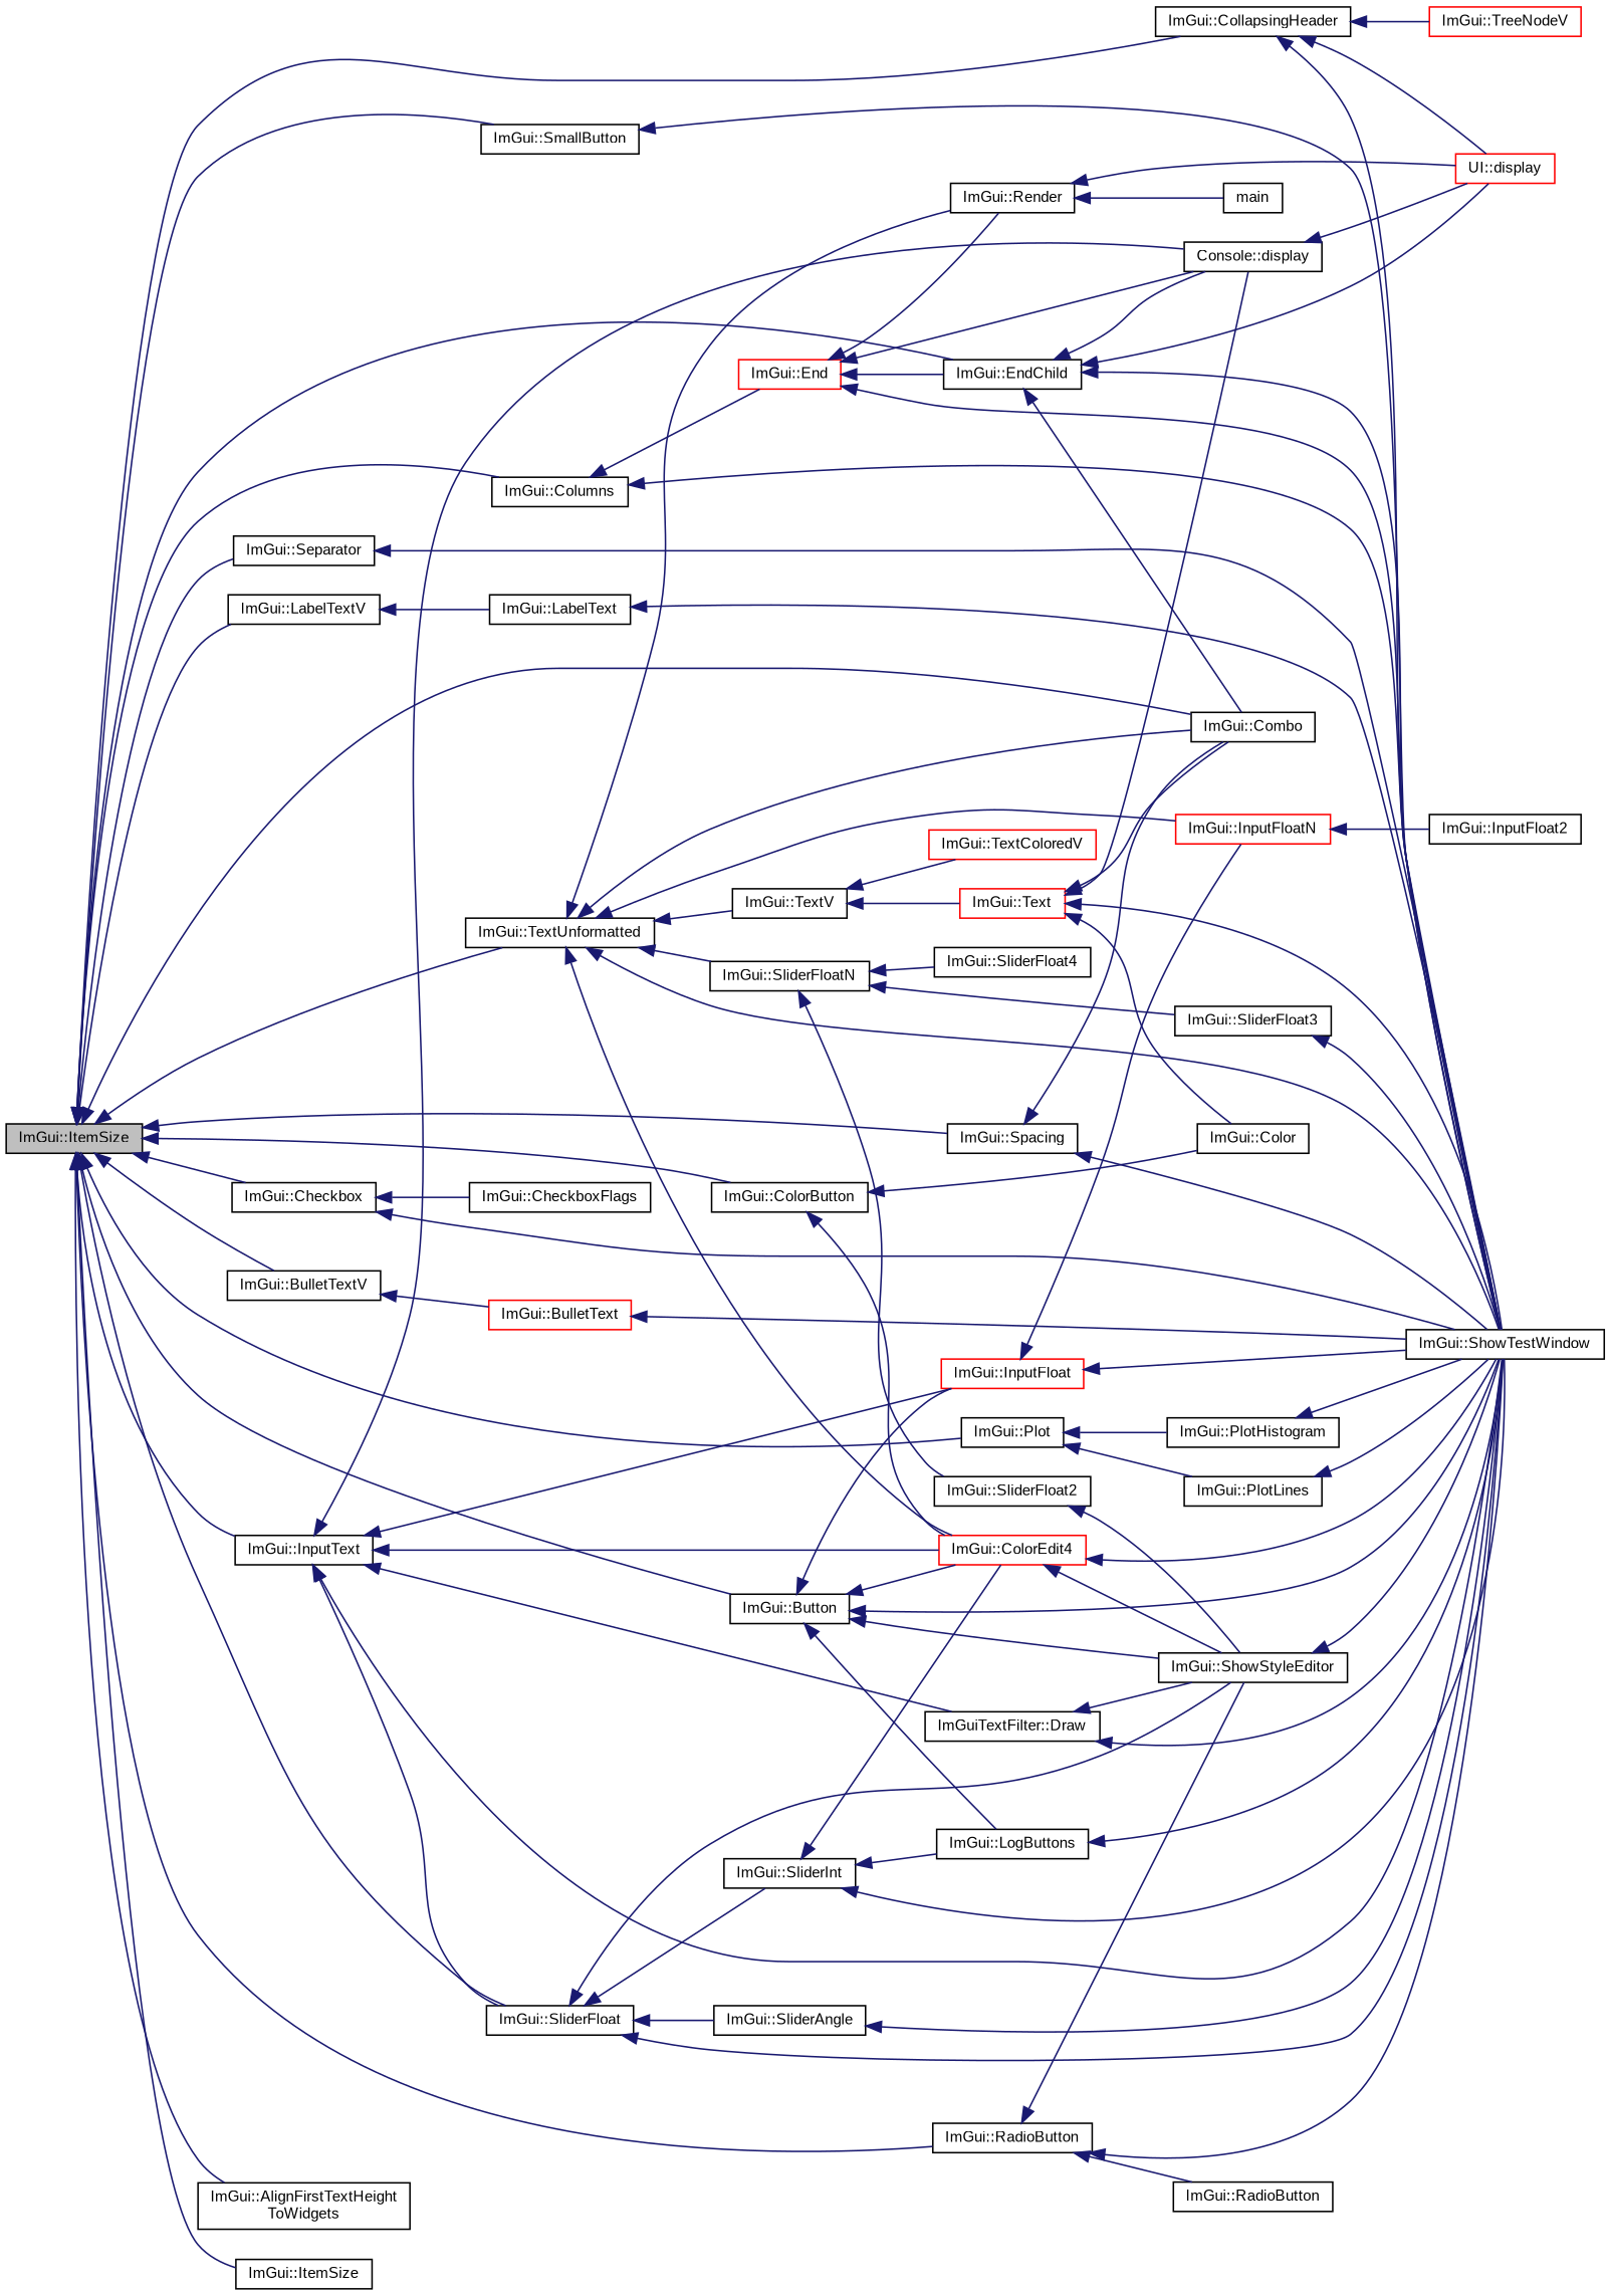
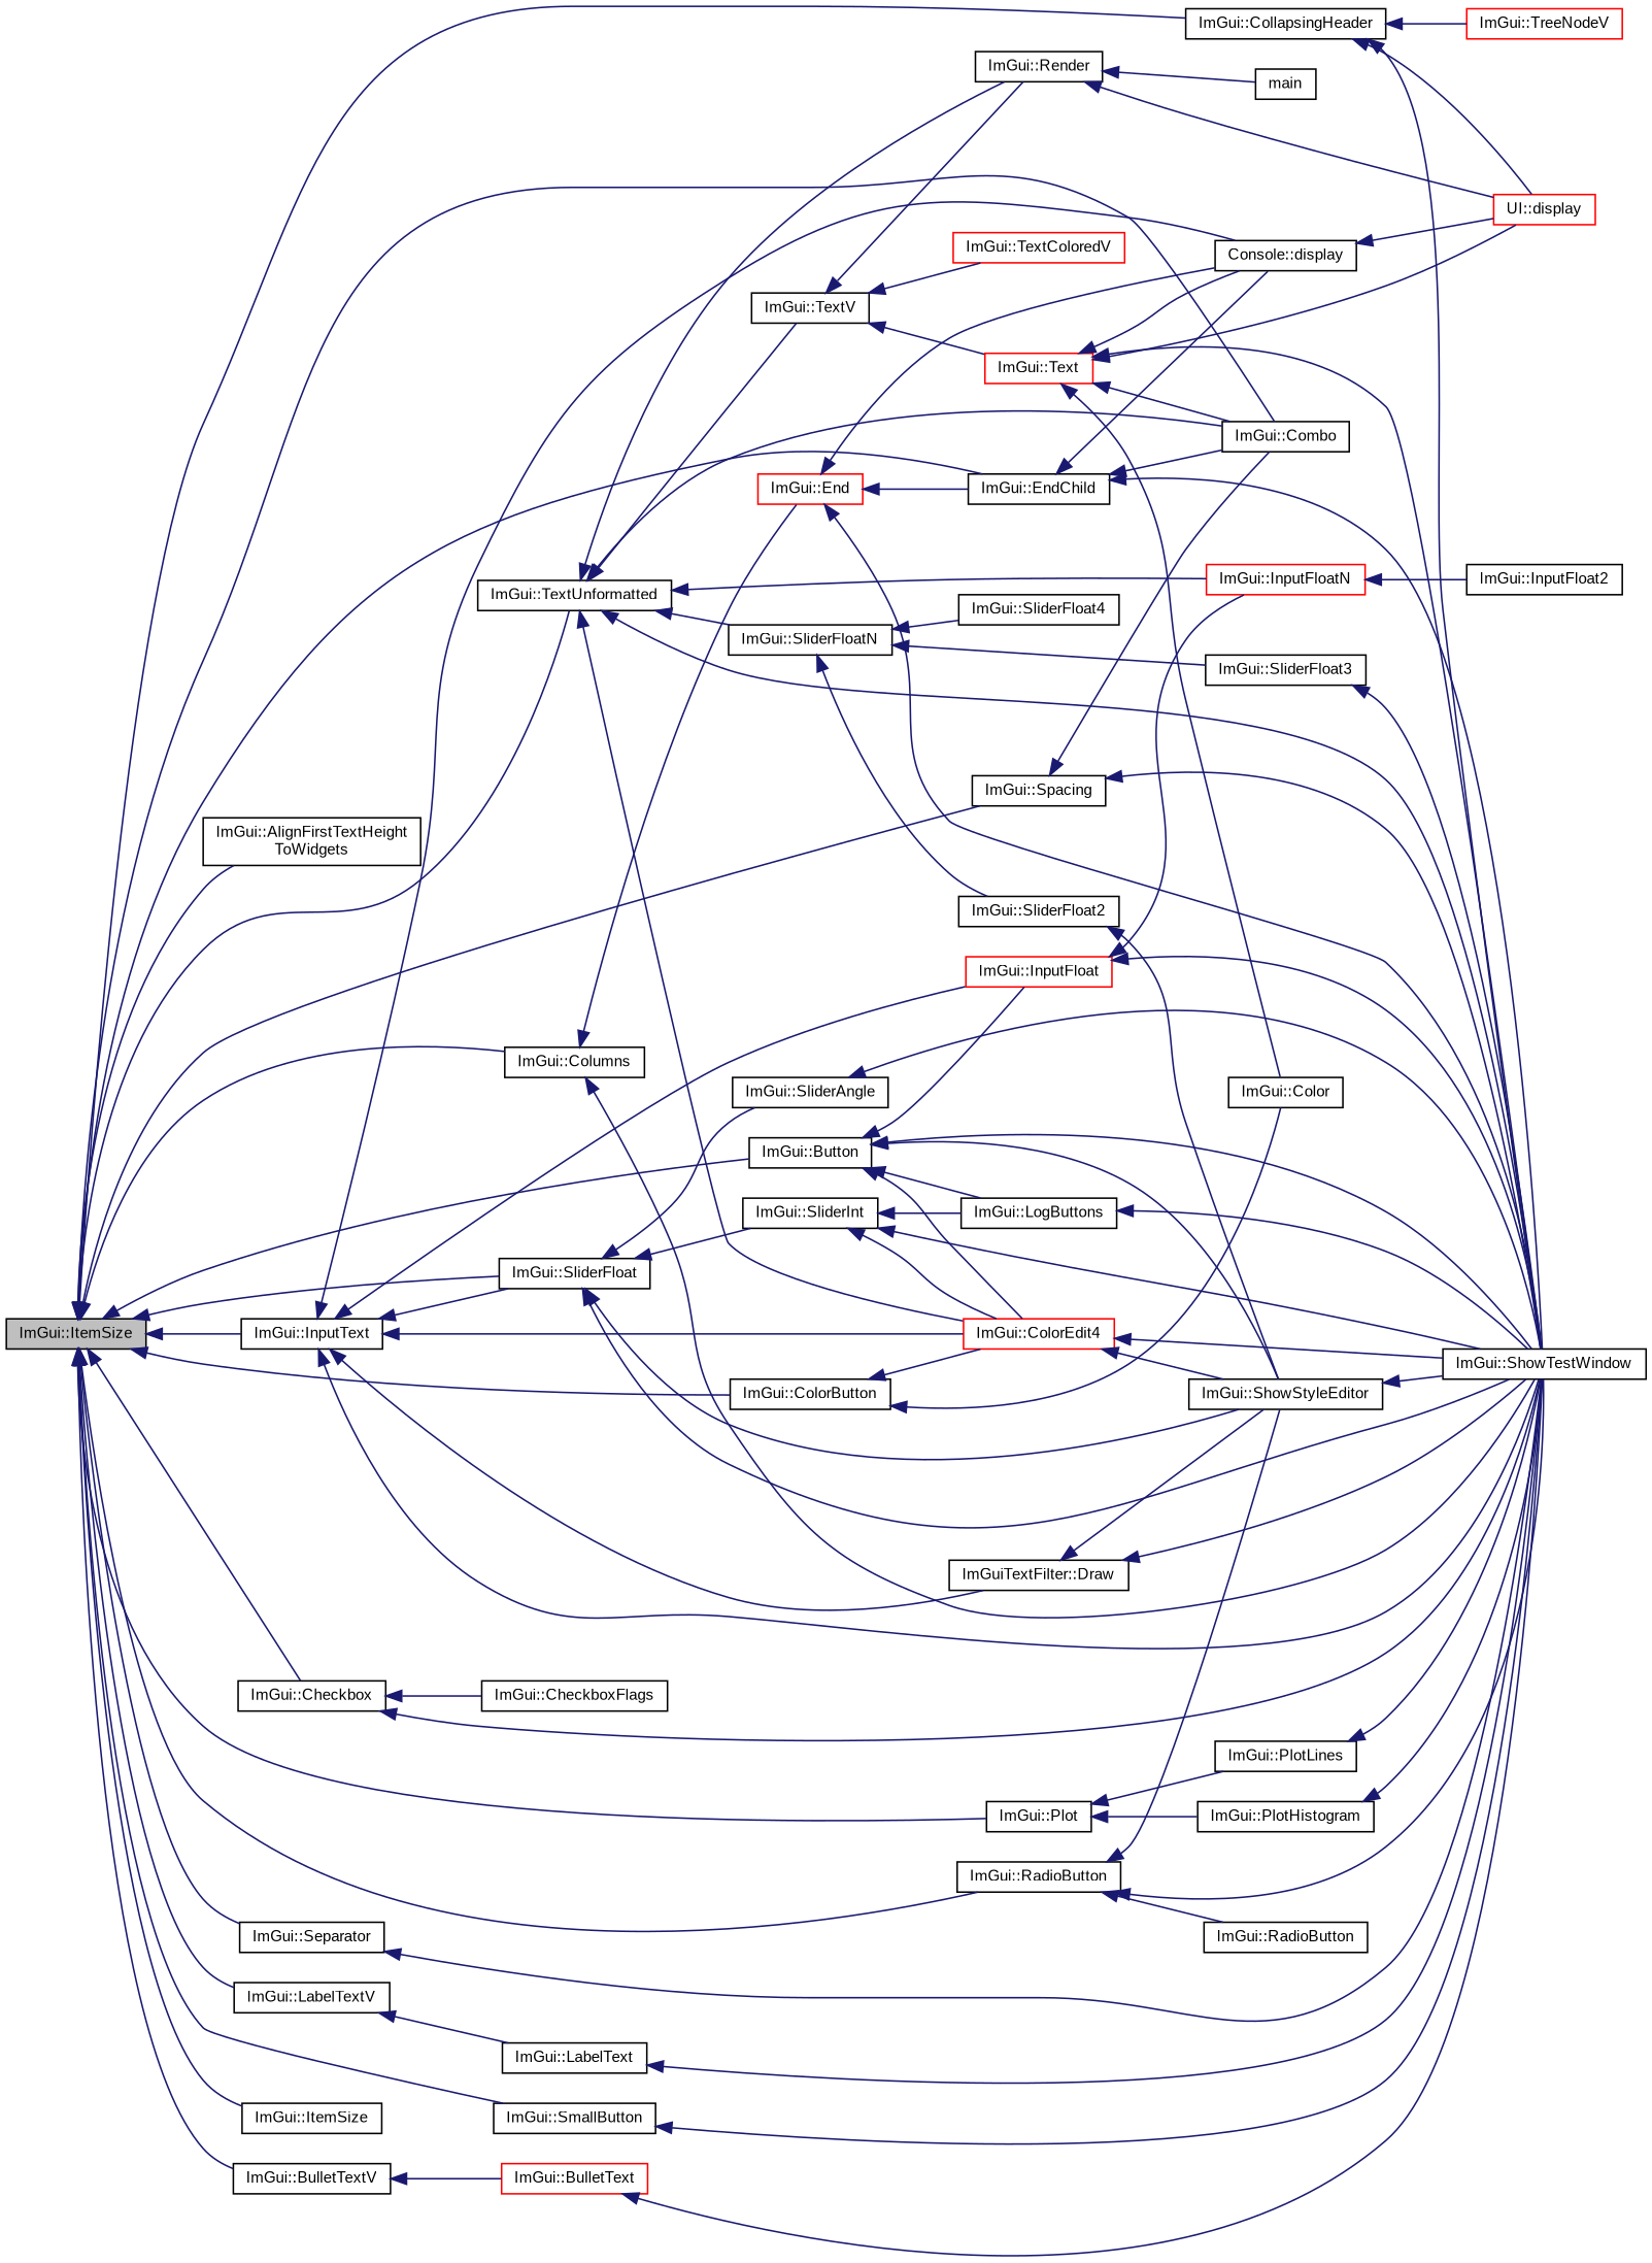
  digraph {
    fontname="Liberation Sans"
    rankdir=LR
    node [color=black fillcolor=white fontname="Liberation Sans" fontsize=10 shape=record style=filled]
    edge [color=midnightblue dir=back fontname="Liberation Sans" fontsize=10 labelfontname=Helvetica labelfontsize=10 style=solid]
    n1 [fillcolor=grey75 fontcolor=black height=0.2 label="ImGui::ItemSize" width=0.4]
    n2 [height=0.2 label="ImGui::EndChild" width=0.4]
    n3 [height=0.2 label="ImGui::Combo" width=0.4]
    n4 [height=0.2 label="ImGui::TextUnformatted" width=0.4]
    n5 [height=0.2 label="ImGui::AlignFirstTextHeight\lToWidgets" width=0.4]
    n6 [height=0.2 label="ImGui::LabelTextV" width=0.4]
    n7 [height=0.2 label="ImGui::Button" width=0.4]
    n8 [height=0.2 label="ImGui::SmallButton" width=0.4]
    n9 [height=0.2 label="ImGui::CollapsingHeader" width=0.4]
    n10 [height=0.2 label="ImGui::BulletTextV" width=0.4]
    n11 [height=0.2 label="ImGui::SliderFloat" width=0.4]
    n12 [height=0.2 label="ImGui::Plot" width=0.4]
    n13 [height=0.2 label="ImGui::Checkbox" width=0.4]
    n14 [height=0.2 label="ImGui::RadioButton" width=0.4]
    n15 [height=0.2 label="ImGui::InputText" width=0.4]
    n16 [height=0.2 label="ImGui::ColorButton" width=0.4]
    n17 [height=0.2 label="ImGui::Separator" width=0.4]
    n18 [height=0.2 label="ImGui::Spacing" width=0.4]
    n19 [height=0.2 label="ImGui::ItemSize" width=0.4]
    n20 [height=0.2 label="ImGui::Columns" width=0.4]
    n21 [height=0.2 label="Console::display" width=0.4]
    n22 [height=0.2 label="ImGui::ShowTestWindow" width=0.4]
    n23 [height=0.2 label="ImGui::Render" width=0.4]
    n24 [height=0.2 label="ImGui::TextV" width=0.4]
    n25 [height=0.2 label="ImGui::SliderFloatN" width=0.4]
    n26 [color=red height=0.2 label="ImGui::InputFloatN" width=0.4]
    n27 [color=red height=0.2 label="ImGui::ColorEdit4" width=0.4]
    n28 [height=0.2 label="ImGui::LabelText" width=0.4]
    n29 [height=0.2 label="ImGui::ShowStyleEditor" width=0.4]
    n30 [height=0.2 label="ImGui::LogButtons" width=0.4]
    n31 [color=red height=0.2 label="ImGui::InputFloat" width=0.4]
    n32 [color=red height=0.2 label="UI::display" width=0.4]
    n33 [color=red height=0.2 label="ImGui::TreeNodeV" width=0.4]
    n34 [color=red height=0.2 label="ImGui::BulletText" width=0.4]
    n35 [height=0.2 label="ImGui::SliderAngle" width=0.4]
    n36 [height=0.2 label="ImGui::SliderInt" width=0.4]
    n37 [height=0.2 label="ImGui::PlotLines" width=0.4]
    n38 [height=0.2 label="ImGui::PlotHistogram" width=0.4]
    n39 [height=0.2 label="ImGui::CheckboxFlags" width=0.4]
    n40 [height=0.2 label="ImGui::RadioButton" width=0.4]
    n41 [height=0.2 label="ImGuiTextFilter::Draw" width=0.4]
    n42 [height=0.2 label="ImGui::Color" width=0.4]
    n43 [color=red height=0.2 label="ImGui::End" width=0.4]
    n44 [height=0.2 label=main width=0.4]
    n45 [color=red height=0.2 label="ImGui::Text" width=0.4]
    n46 [color=red height=0.2 label="ImGui::TextColoredV" width=0.4]
    n47 [height=0.2 label="ImGui::SliderFloat2" width=0.4]
    n48 [height=0.2 label="ImGui::SliderFloat3" width=0.4]
    n49 [height=0.2 label="ImGui::SliderFloat4" width=0.4]
    n50 [height=0.2 label="ImGui::InputFloat2" width=0.4]
    n1 -> n2
    n1 -> n3
    n1 -> n4
    n1 -> n5
    n1 -> n6
    n1 -> n7
    n1 -> n8
    n1 -> n9
    n1 -> n10
    n1 -> n11
    n1 -> n12
    n1 -> n13
    n1 -> n14
    n1 -> n15
    n1 -> n16
    n1 -> n17
    n1 -> n18
    n1 -> n19
    n1 -> n20
    n2 -> n3
    n2 -> n21
    n2 -> n22
    n4 -> n3
    n4 -> n22
    n4 -> n23
    n4 -> n24
    n4 -> n25
    n4 -> n26
    n4 -> n27
    n6 -> n28
    n7 -> n22
    n7 -> n27
    n7 -> n29
    n7 -> n30
    n7 -> n31
    n8 -> n22
    n9 -> n22
    n9 -> n32
    n9 -> n33
    n10 -> n34
    n11 -> n22
    n11 -> n29
    n11 -> n35
    n11 -> n36
    n12 -> n37
    n12 -> n38
    n13 -> n22
    n13 -> n39
    n14 -> n22
    n14 -> n29
    n14 -> n40
    n15 -> n11
    n15 -> n21
    n15 -> n22
    n15 -> n27
    n15 -> n31
    n15 -> n41
    n16 -> n27
    n16 -> n42
    n17 -> n22
    n18 -> n3
    n18 -> n22
    n20 -> n22
    n20 -> n43
    n21 -> n32
    n23 -> n32
    n23 -> n44
    n24 -> n45
    n24 -> n46
    n25 -> n47
    n25 -> n48
    n25 -> n49
    n26 -> n50
    n27 -> n22
    n27 -> n29
    n28 -> n22
    n29 -> n22
    n30 -> n22
    n31 -> n22
    n31 -> n26
    n34 -> n22
    n35 -> n22
    n36 -> n22
    n36 -> n27
    n36 -> n30
    n37 -> n22
    n38 -> n22
    n41 -> n22
    n41 -> n29
    n43 -> n2
    n43 -> n21
    n43 -> n22
-   n43 -> n23
+   n24 -> n23
    n45 -> n3
    n45 -> n21
    n45 -> n22
-   n2 -> n32
+   n45 -> n32
    n45 -> n42
    n47 -> n29
    n48 -> n22
  }
